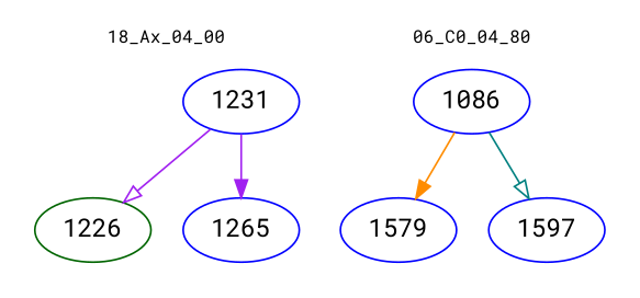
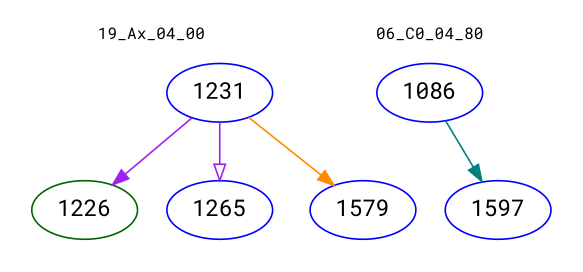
  digraph {
    fontname="Roboto Mono"
    node [color=blue fontname="Roboto Mono"]
    edge [arrowhead=onormal color=purple fontname="Roboto Mono"]
    n1 [label=1231]
    n2 [color=darkgreen label=1226]
    n3 [label=1265]
    n4 [label=1086]
    n5 [label=1579]
    n6 [label=1597]
    subgraph cluster_1 {
      color=white
      fontsize=10
-     label="18_Ax_04_00"
+     label="19_Ax_04_00"
      n1
      n2
      n3
    }
    subgraph cluster_2 {
      color=white
      fontsize=10
      label="06_C0_04_80"
      n4
      n5
      n6
    }
-   n1 -> n2
-   n1 -> n3 [arrowhead=normal]
-   n4 -> n5 [arrowhead=normal color=darkorange]
-   n4 -> n6 [color=teal]
+   n1 -> n2 [arrowhead=normal]
+   n1 -> n3
+   n1 -> n5 [arrowhead=normal color=darkorange]
+   n4 -> n6 [arrowhead=normal color=teal]
  }
